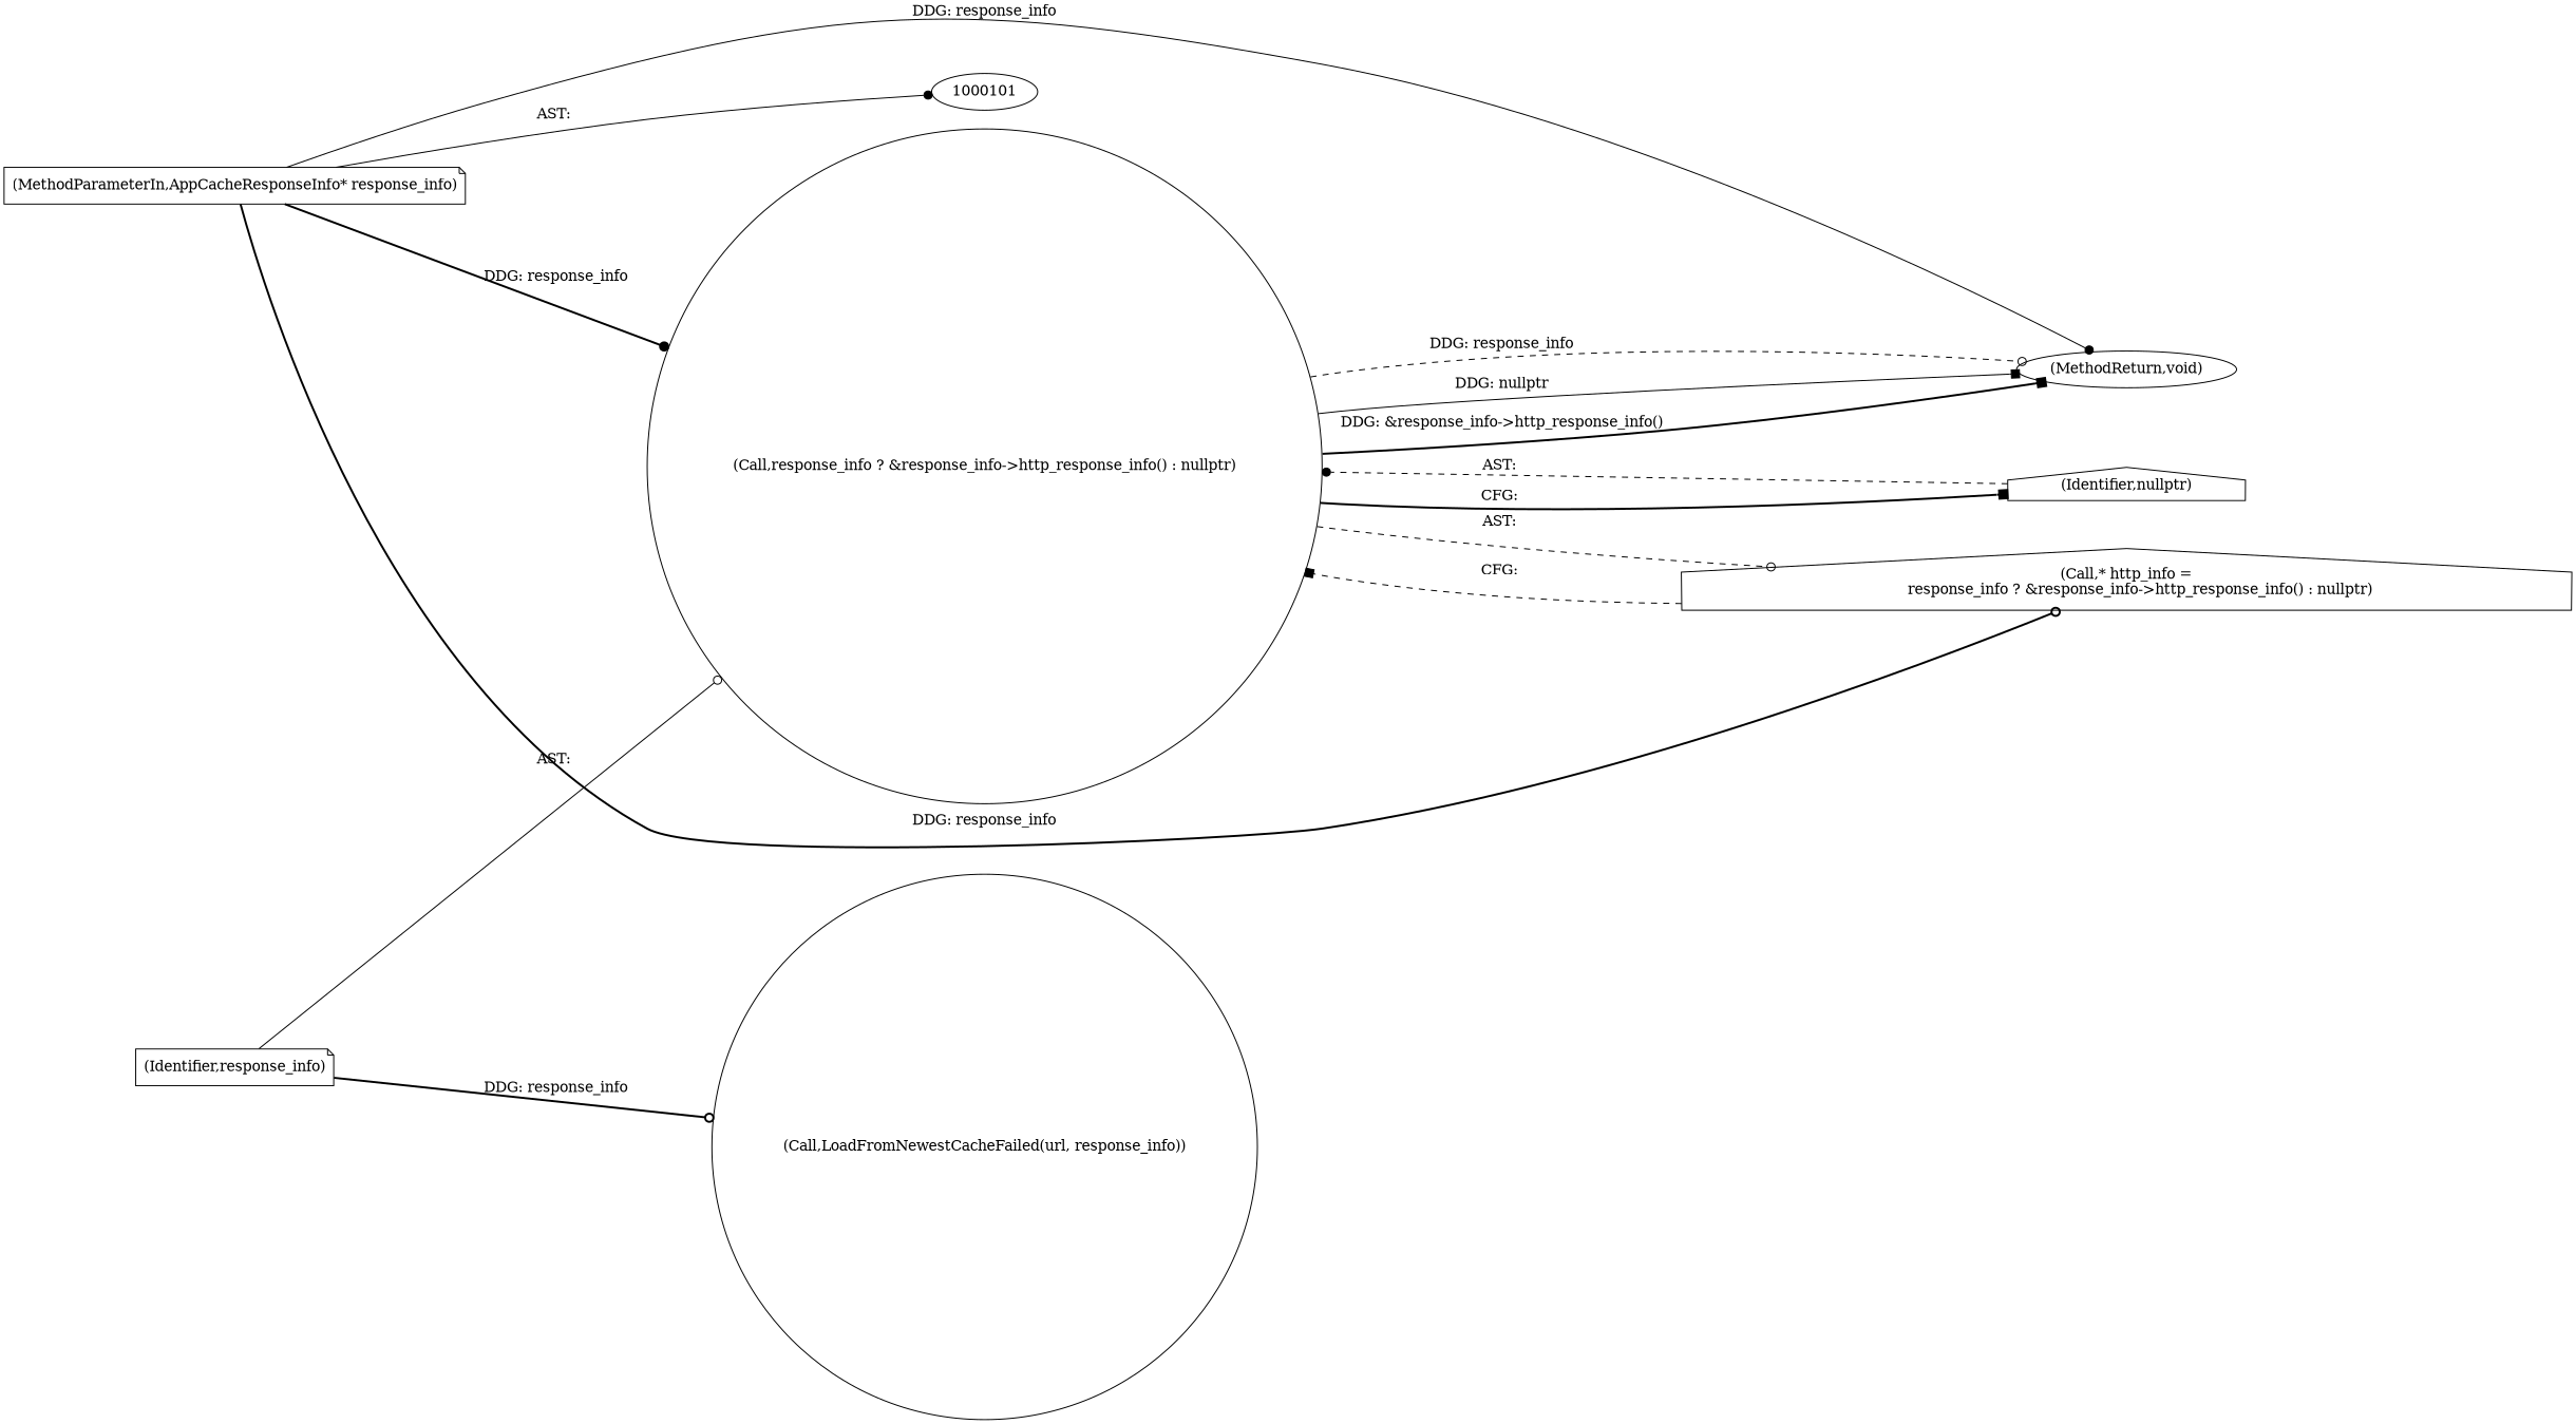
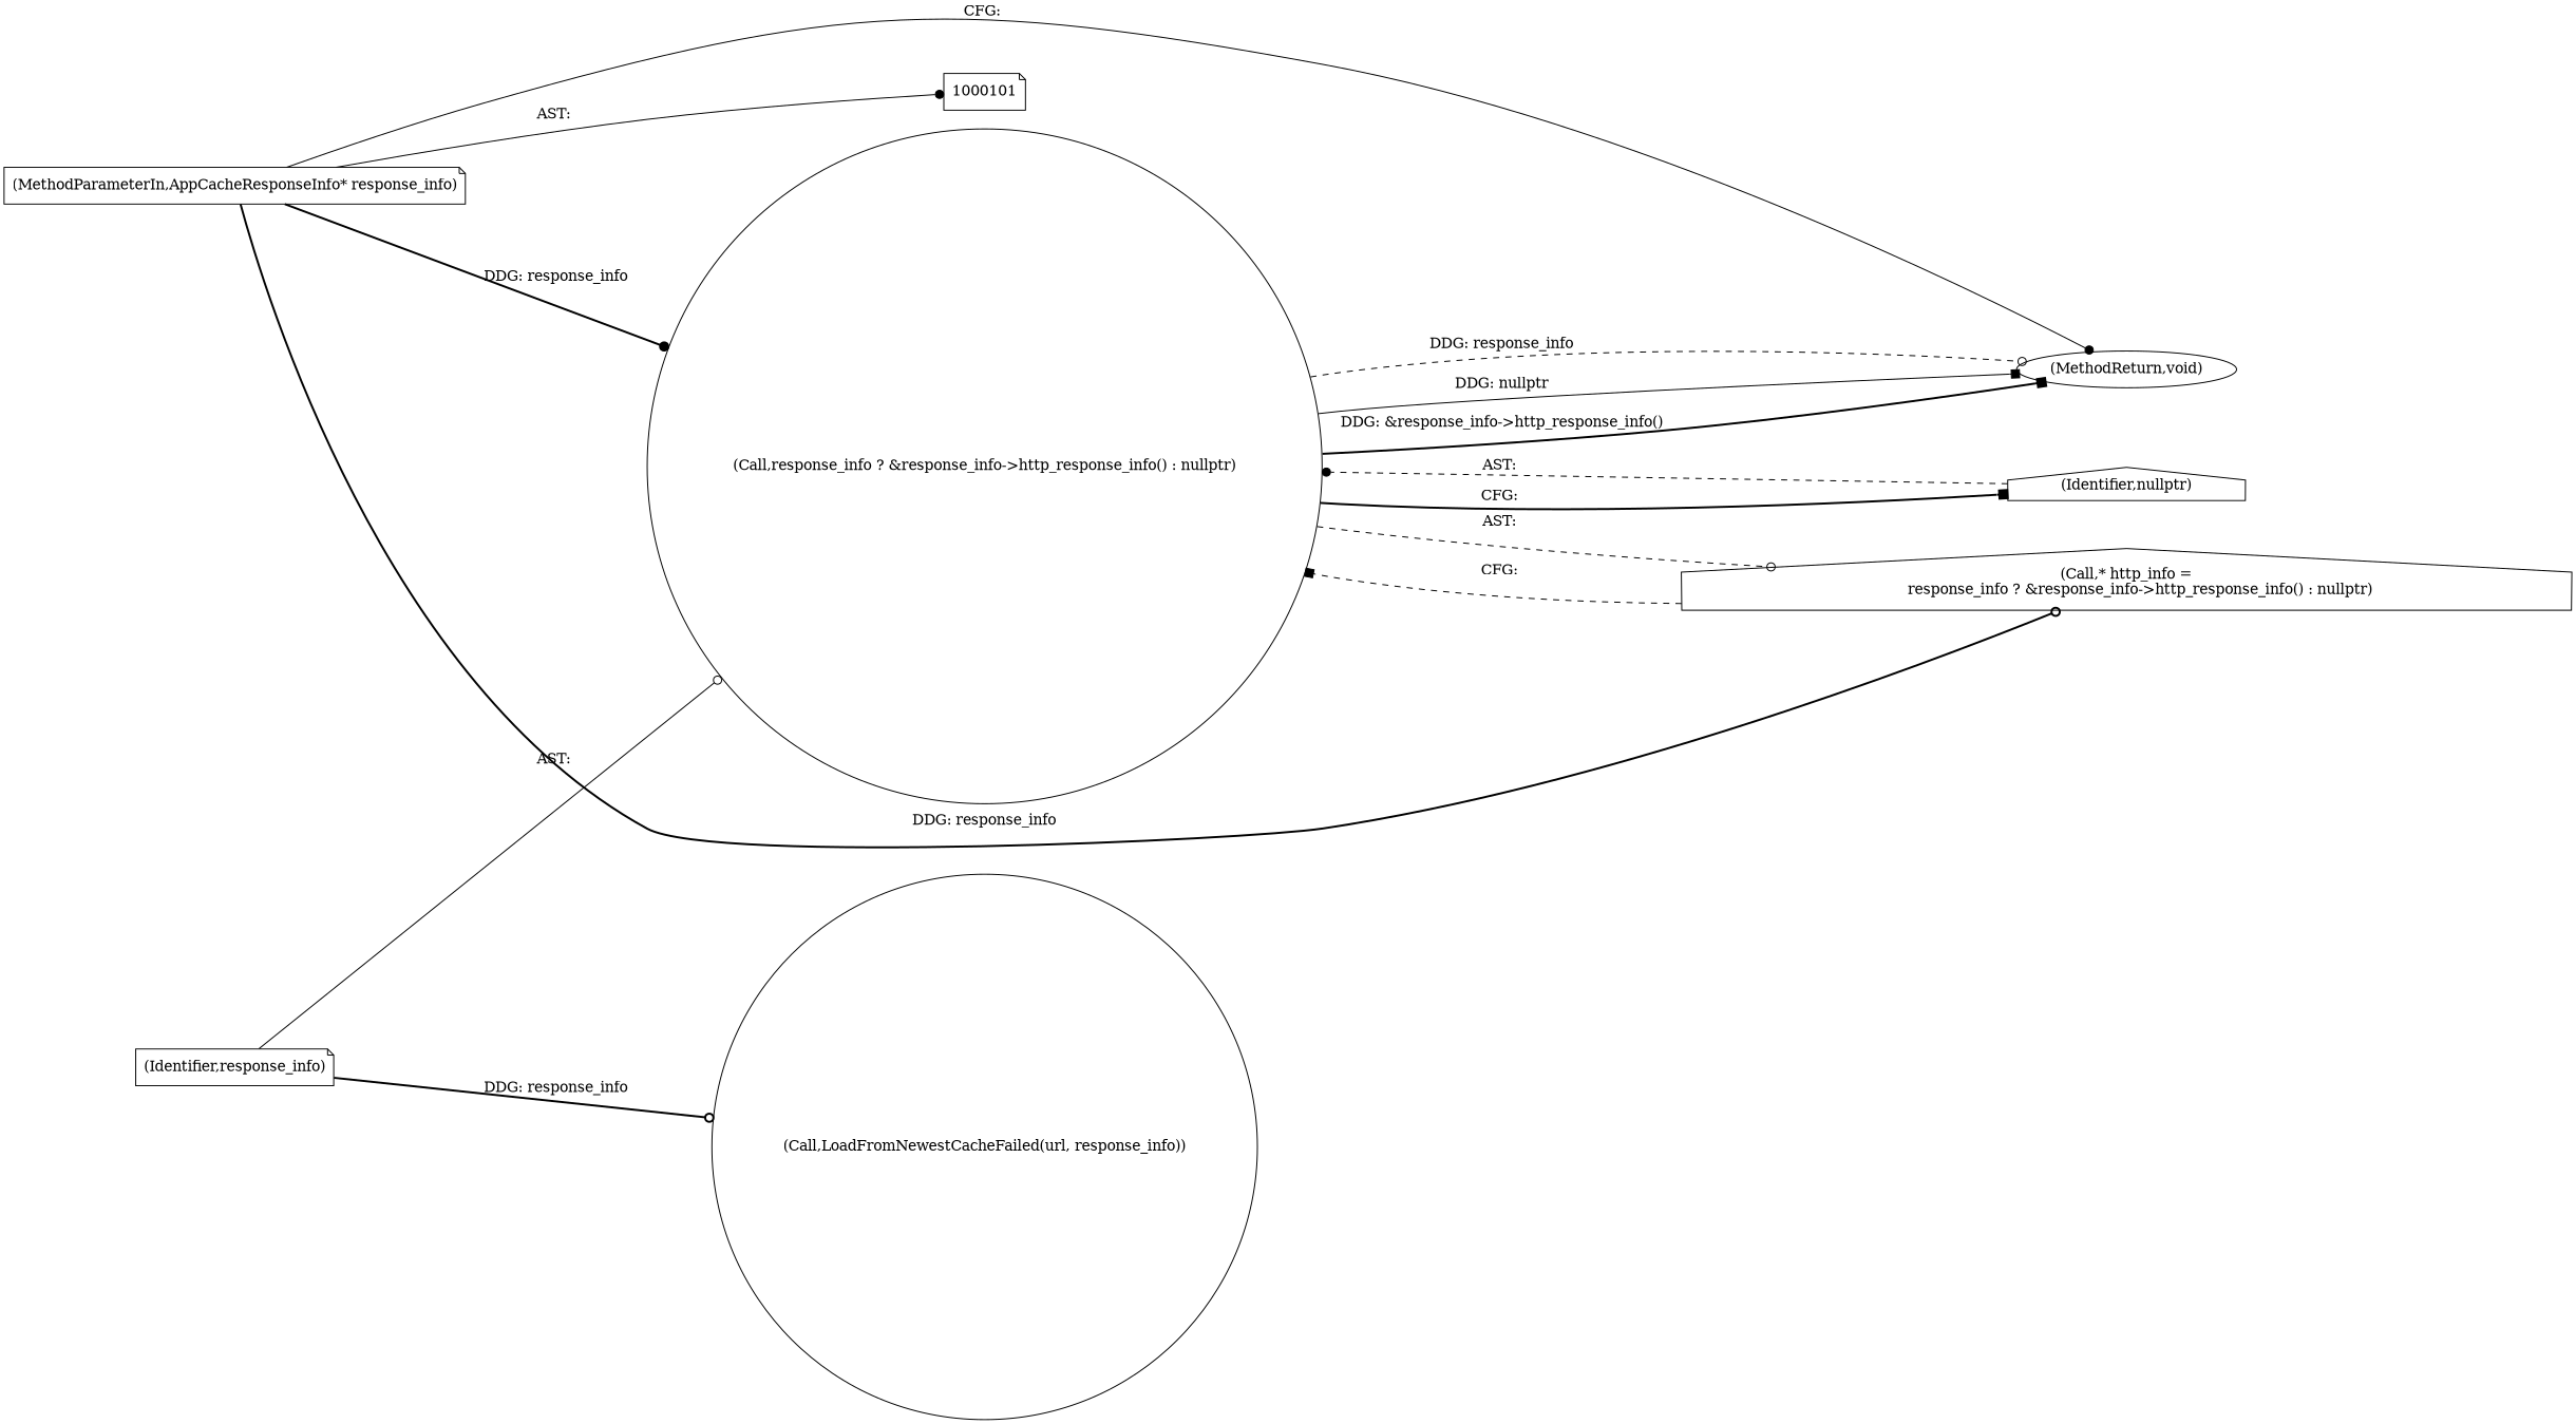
  digraph {
    rankdir=LR
    node [shape=circle]
    edge [arrowhead=odot style=bold]
    n1 [label="(Call,response_info ? &response_info->http_response_info() : nullptr)"]
    n2 [label="(MethodReturn,void)" shape=ellipse]
    n3 [label="(Identifier,nullptr)" shape=house]
    n4 [label="(Call,* http_info =\n      response_info ? &response_info->http_response_info() : nullptr)" shape=house]
    n5 [label="(MethodParameterIn,AppCacheResponseInfo* response_info)" shape=note]
-   1000101 [shape=ellipse]
+   1000101 [shape=note]
    n7 [label="(Call,LoadFromNewestCacheFailed(url, response_info))"]
    n8 [label="(Identifier,response_info)" shape=note]
    n1 -> n2 [arrowhead=box label="DDG: nullptr" style=solid]
    n1 -> n2 [arrowhead=box label="DDG: &response_info->http_response_info()"]
    n1 -> n2 [label="DDG: response_info" style=dashed]
    n1 -> n3 [arrowhead=box label="CFG: "]
    n1 -> n4 [label="AST: " style=dashed]
    n3 -> n1 [arrowhead=dot label="AST: " style=dashed]
    n4 -> n1 [arrowhead=box label="CFG: " style=dashed]
    n5 -> n1 [arrowhead=dot label="DDG: response_info"]
-   n5 -> n2 [arrowhead=dot label="DDG: response_info" style=solid]
+   n5 -> n2 [arrowhead=dot label="CFG: " style=solid]
    n5 -> n4 [label="DDG: response_info"]
    n5 -> 1000101 [arrowhead=dot label="AST: " style=solid]
    n8 -> n1 [label="AST: " style=solid]
    n8 -> n7 [label="DDG: response_info"]
  }
